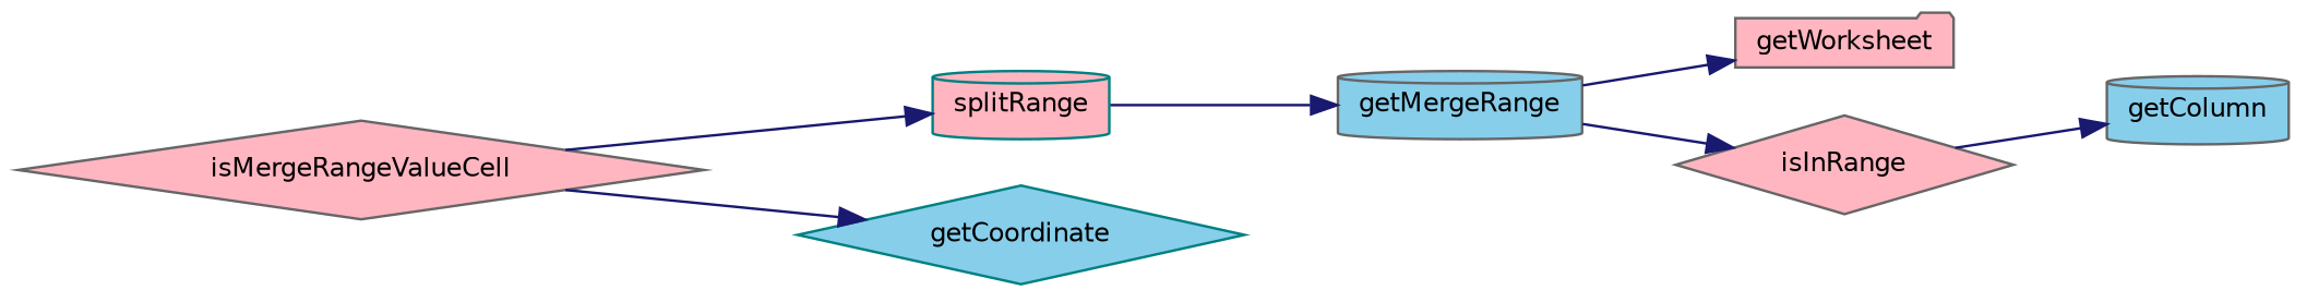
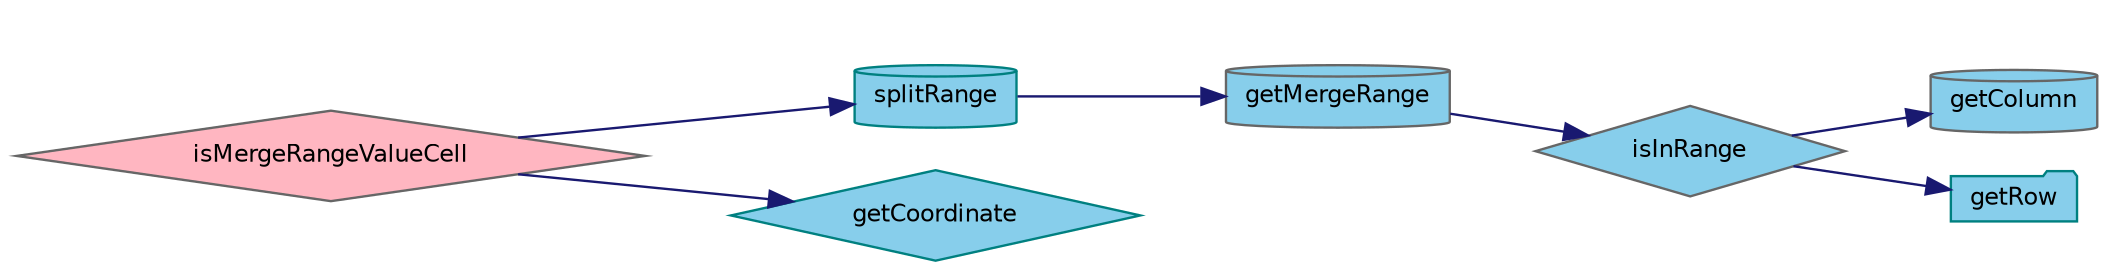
  digraph {
    rankdir=LR
    node [color=gray40 fillcolor=skyblue fontname=Helvetica fontsize=10 shape=diamond style=filled]
    edge [color=midnightblue fontname=Helvetica fontsize=10 labelfontname=Helvetica labelfontsize=10 style=solid]
    n1 [fillcolor=lightpink fontcolor=black height=0.2 label=isMergeRangeValueCell width=0.4]
-   n2 [color=teal fillcolor=lightpink height=0.2 label=splitRange shape=cylinder width=0.4]
+   n2 [color=teal height=0.2 label=splitRange shape=cylinder width=0.4]
    n3 [color=teal height=0.2 label=getCoordinate width=0.4]
    n4 [height=0.2 label=getMergeRange shape=cylinder width=0.4]
-   n5 [fillcolor=lightpink height=0.2 label=getWorksheet shape=folder width=0.4]
-   n6 [fillcolor=lightpink height=0.2 label=isInRange width=0.4]
+   n6 [height=0.2 label=isInRange width=0.4]
    n7 [height=0.2 label=getColumn shape=cylinder width=0.4]
+   n8 [color=teal height=0.2 label=getRow shape=folder width=0.4]
    n1 -> n2
    n1 -> n3
    n2 -> n4
-   n4 -> n5
    n4 -> n6
    n6 -> n7
+   n6 -> n8
  }
